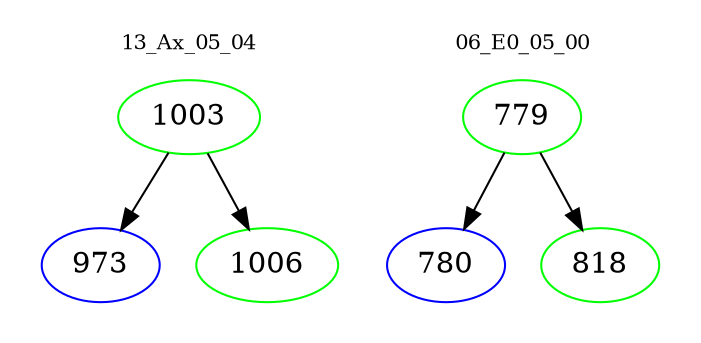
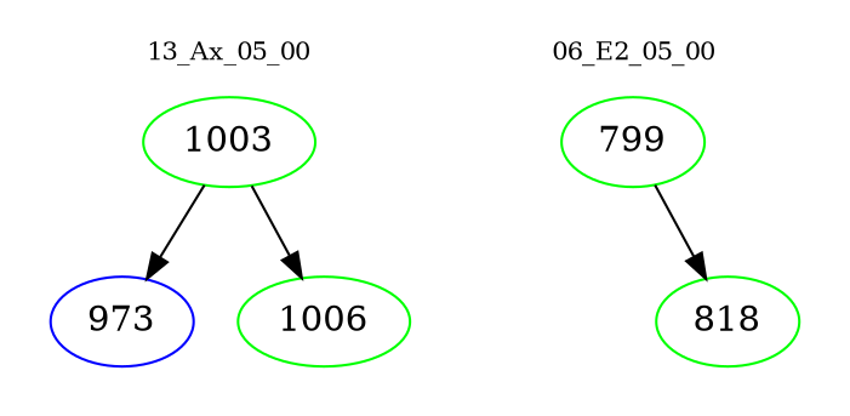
  digraph {
    node [color=green]
    edge [color=black]
    n1 [label=1003]
    n2 [color=blue label=973]
    n3 [label=1006]
-   n4 [label=779]
-   n5 [color=blue label=780]
+   n4 [label=799]
    n6 [label=818]
    subgraph cluster_1 {
      color=white
      fontsize=10
-     label="13_Ax_05_04"
+     label="13_Ax_05_00"
      n1
      n2
      n3
    }
    subgraph cluster_2 {
      color=white
      fontsize=10
-     label="06_E0_05_00"
+     label="06_E2_05_00"
      n4
-     n5
      n6
    }
    n1 -> n2
    n1 -> n3
-   n4 -> n5
    n4 -> n6
  }
